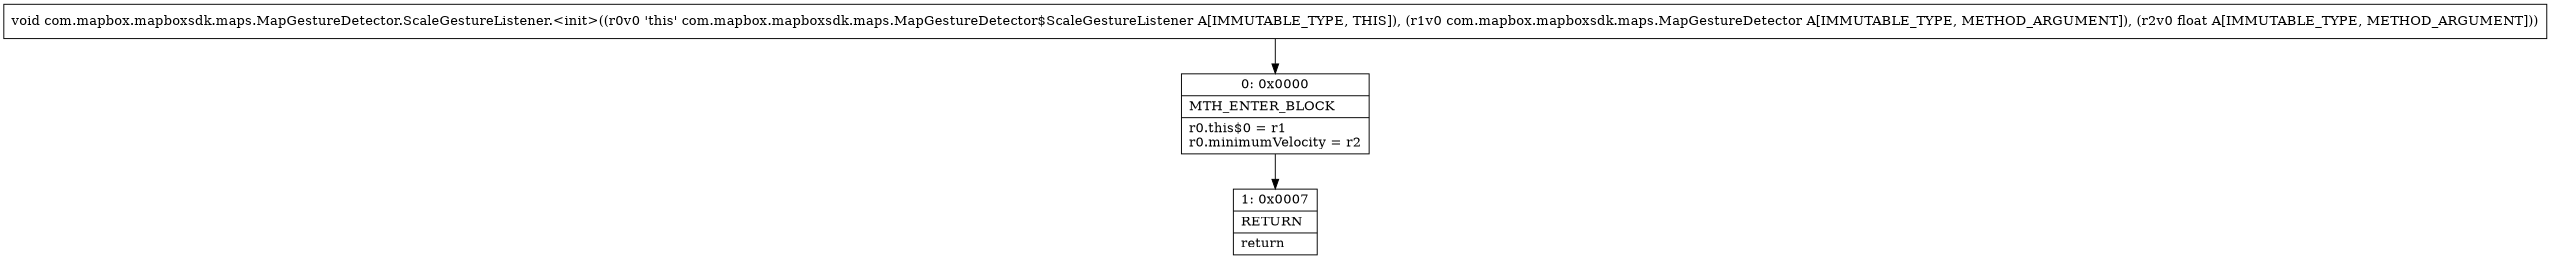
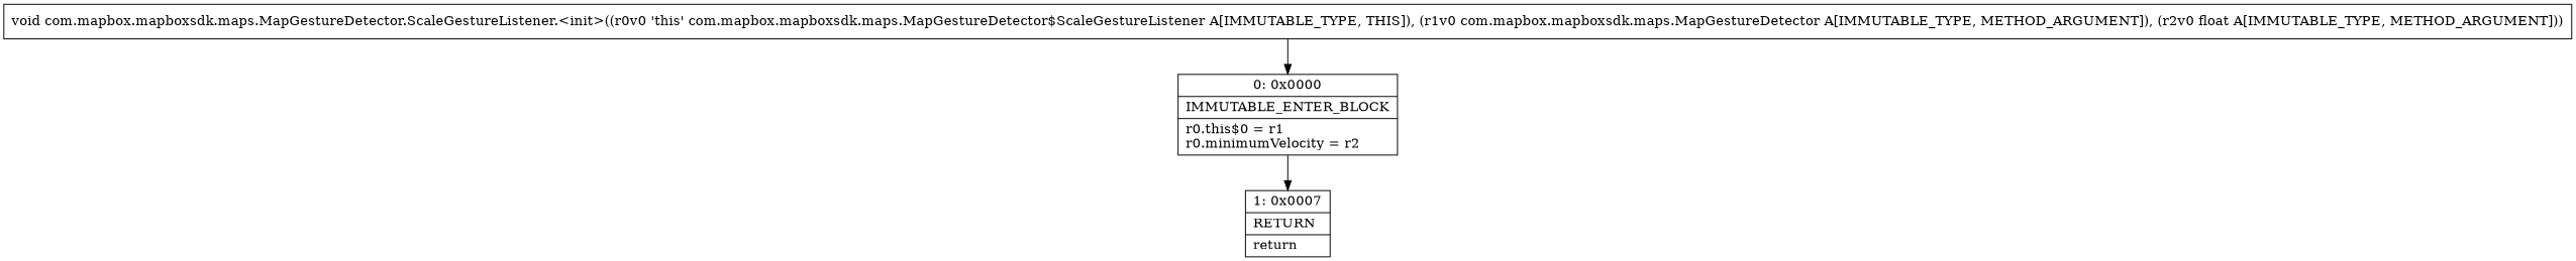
  digraph {
    node [shape=record]
-   n1 [label="{0\:\ 0x0000|MTH_ENTER_BLOCK\l|r0.this$0 = r1\lr0.minimumVelocity = r2\l}"]
+   n1 [label="{0\:\ 0x0000|IMMUTABLE_ENTER_BLOCK\l|r0.this$0 = r1\lr0.minimumVelocity = r2\l}"]
    n2 [label="{1\:\ 0x0007|RETURN\l|return\l}"]
    n3 [label="{void com.mapbox.mapboxsdk.maps.MapGestureDetector.ScaleGestureListener.\<init\>((r0v0 'this' com.mapbox.mapboxsdk.maps.MapGestureDetector$ScaleGestureListener A[IMMUTABLE_TYPE, THIS]), (r1v0 com.mapbox.mapboxsdk.maps.MapGestureDetector A[IMMUTABLE_TYPE, METHOD_ARGUMENT]), (r2v0 float A[IMMUTABLE_TYPE, METHOD_ARGUMENT])) }"]
    n1 -> n2
    n3 -> n1
  }
